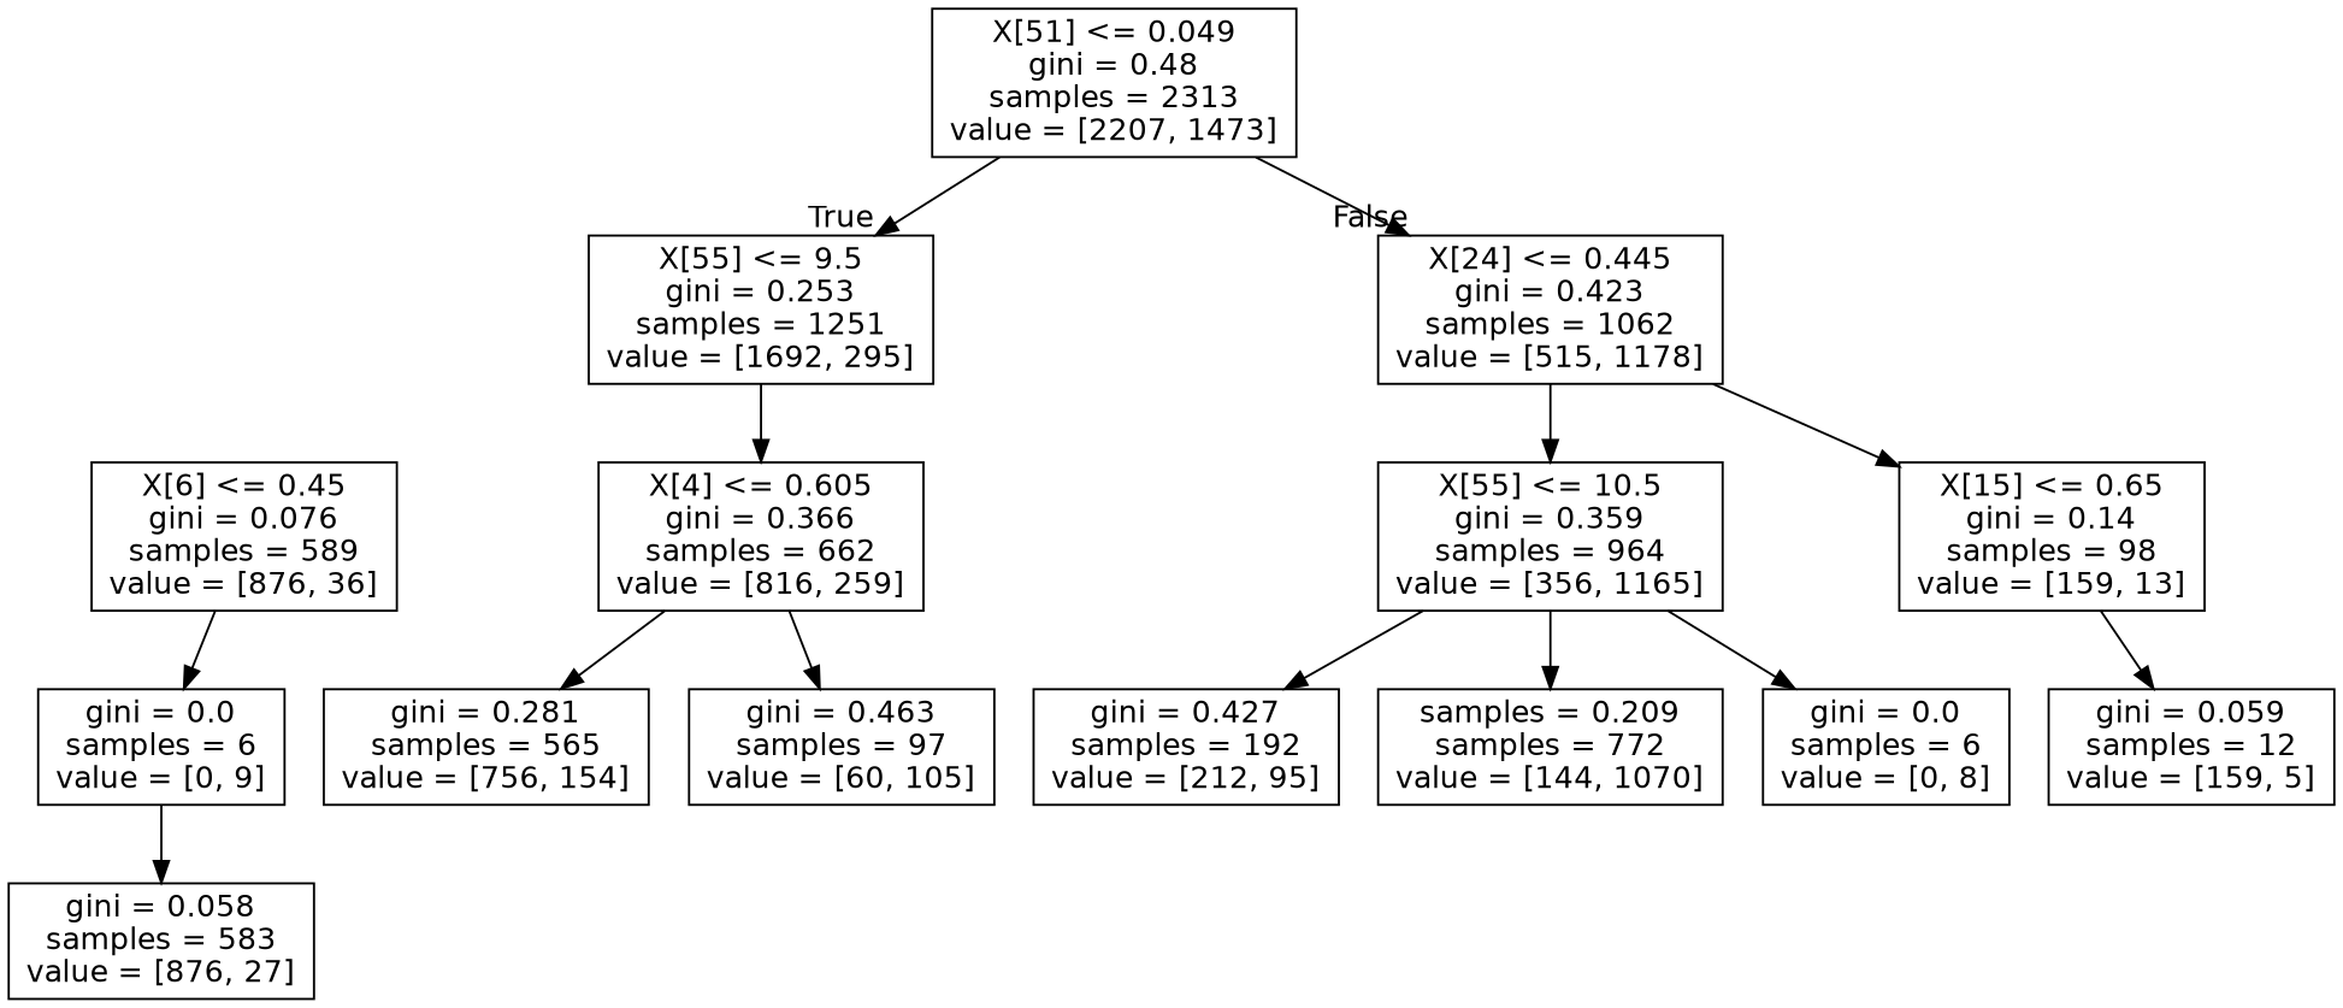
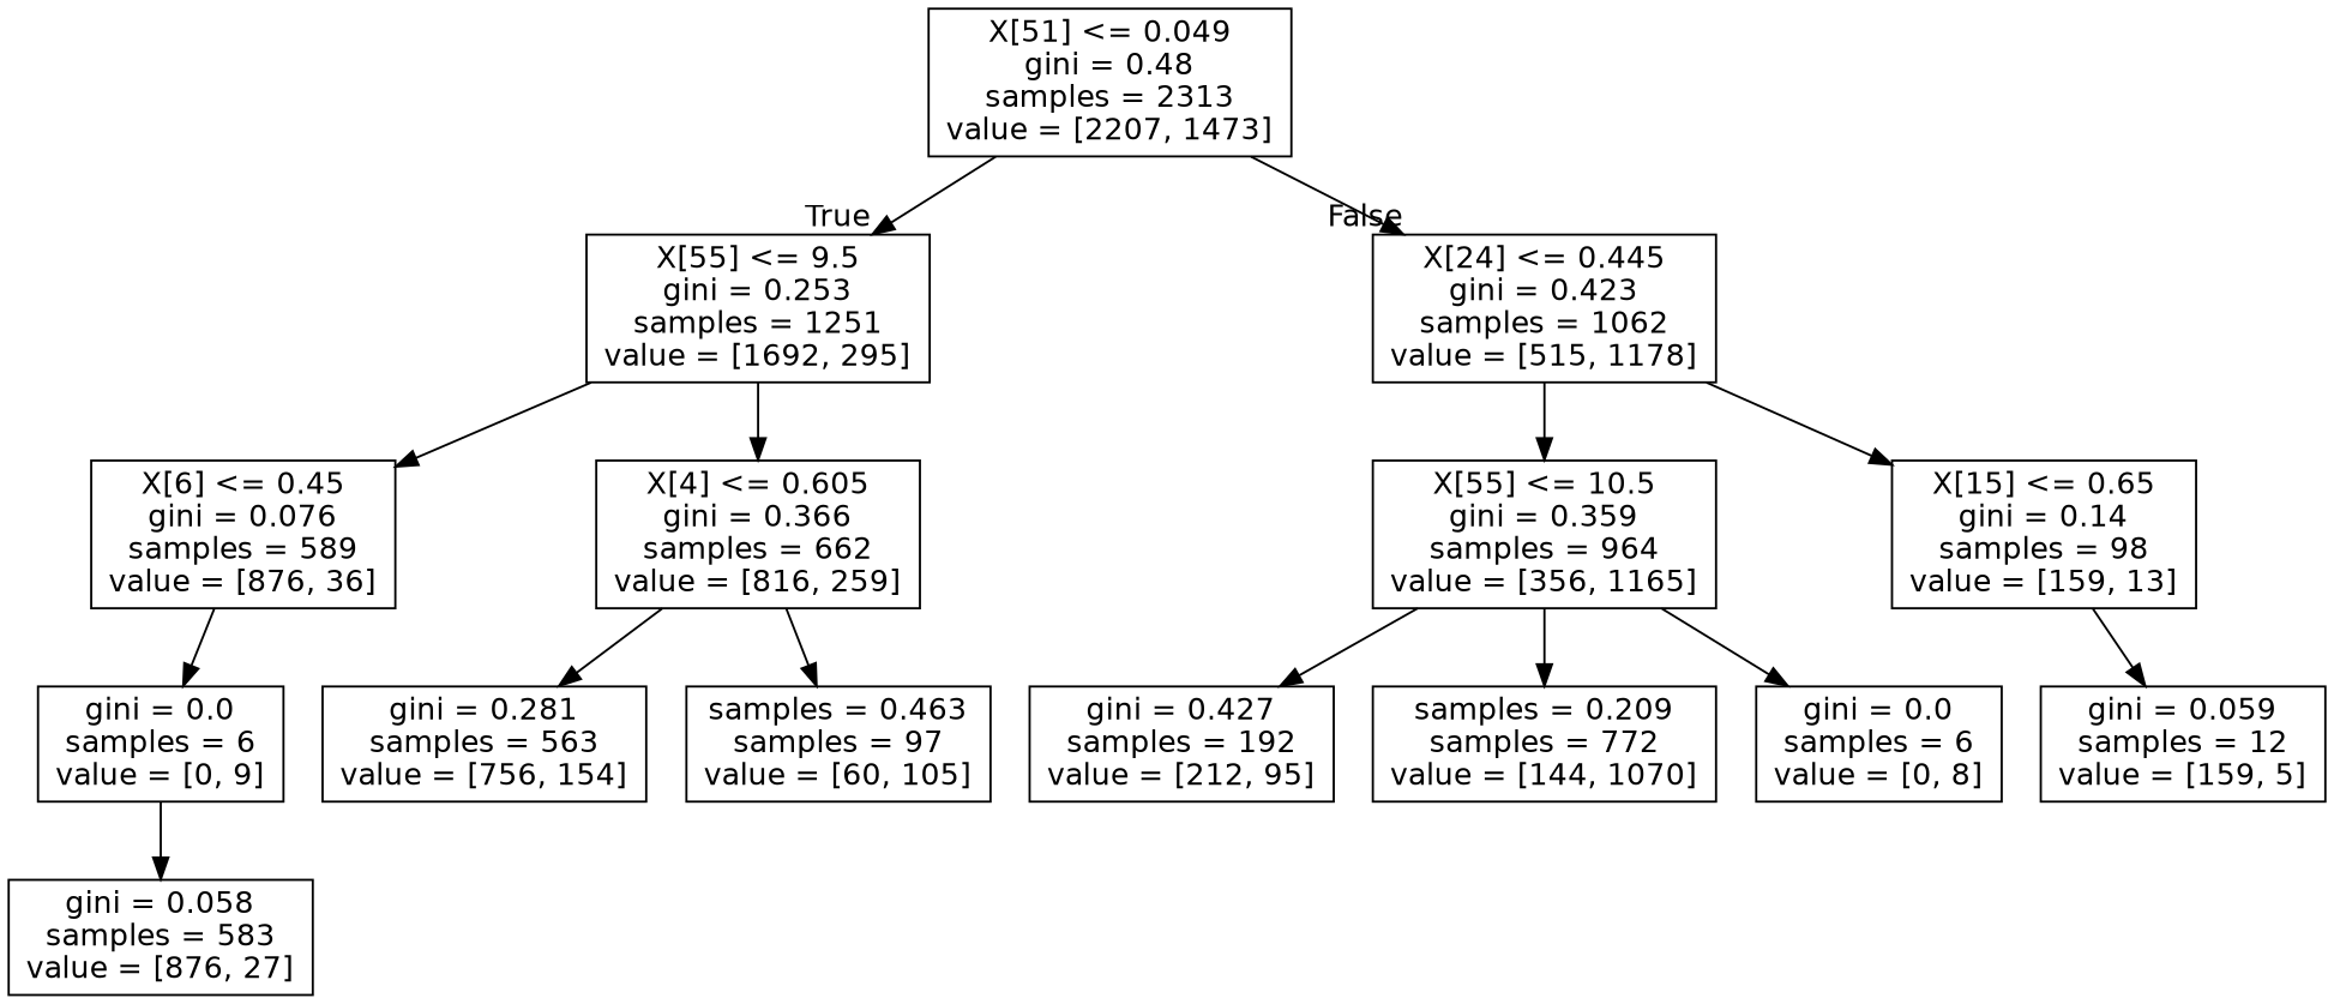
  digraph {
    fontname="DejaVu Sans"
    node [fontname="DejaVu Sans" shape=box]
    edge [fontname="DejaVu Sans"]
    n1 [label="X[51] <= 0.049\ngini = 0.48\nsamples = 2313\nvalue = [2207, 1473]"]
    n2 [label="X[55] <= 9.5\ngini = 0.253\nsamples = 1251\nvalue = [1692, 295]"]
    n3 [label="X[24] <= 0.445\ngini = 0.423\nsamples = 1062\nvalue = [515, 1178]"]
    n4 [label="X[6] <= 0.45\ngini = 0.076\nsamples = 589\nvalue = [876, 36]"]
    n5 [label="X[4] <= 0.605\ngini = 0.366\nsamples = 662\nvalue = [816, 259]"]
    n6 [label="X[55] <= 10.5\ngini = 0.359\nsamples = 964\nvalue = [356, 1165]"]
    n7 [label="X[15] <= 0.65\ngini = 0.14\nsamples = 98\nvalue = [159, 13]"]
    n8 [label="gini = 0.0\nsamples = 6\nvalue = [0, 9]"]
-   n9 [label="gini = 0.281\nsamples = 565\nvalue = [756, 154]"]
-   n10 [label="gini = 0.463\nsamples = 97\nvalue = [60, 105]"]
+   n9 [label="gini = 0.281\nsamples = 563\nvalue = [756, 154]"]
+   n10 [label="samples = 0.463\nsamples = 97\nvalue = [60, 105]"]
    n11 [label="gini = 0.058\nsamples = 583\nvalue = [876, 27]"]
    n12 [label="gini = 0.427\nsamples = 192\nvalue = [212, 95]"]
    n13 [label="samples = 0.209\nsamples = 772\nvalue = [144, 1070]"]
    n14 [label="gini = 0.0\nsamples = 6\nvalue = [0, 8]"]
    n15 [label="gini = 0.059\nsamples = 12\nvalue = [159, 5]"]
    n1 -> n2 [headlabel=True labelangle=45 labeldistance=2.5]
    n1 -> n3 [headlabel=False labelangle=-45 labeldistance=2.5]
+   n2 -> n4
    n2 -> n5
    n3 -> n6
    n3 -> n7
    n4 -> n8
    n5 -> n9
    n5 -> n10
    n6 -> n12
    n6 -> n13
    n6 -> n14
    n7 -> n15
    n8 -> n11
  }
